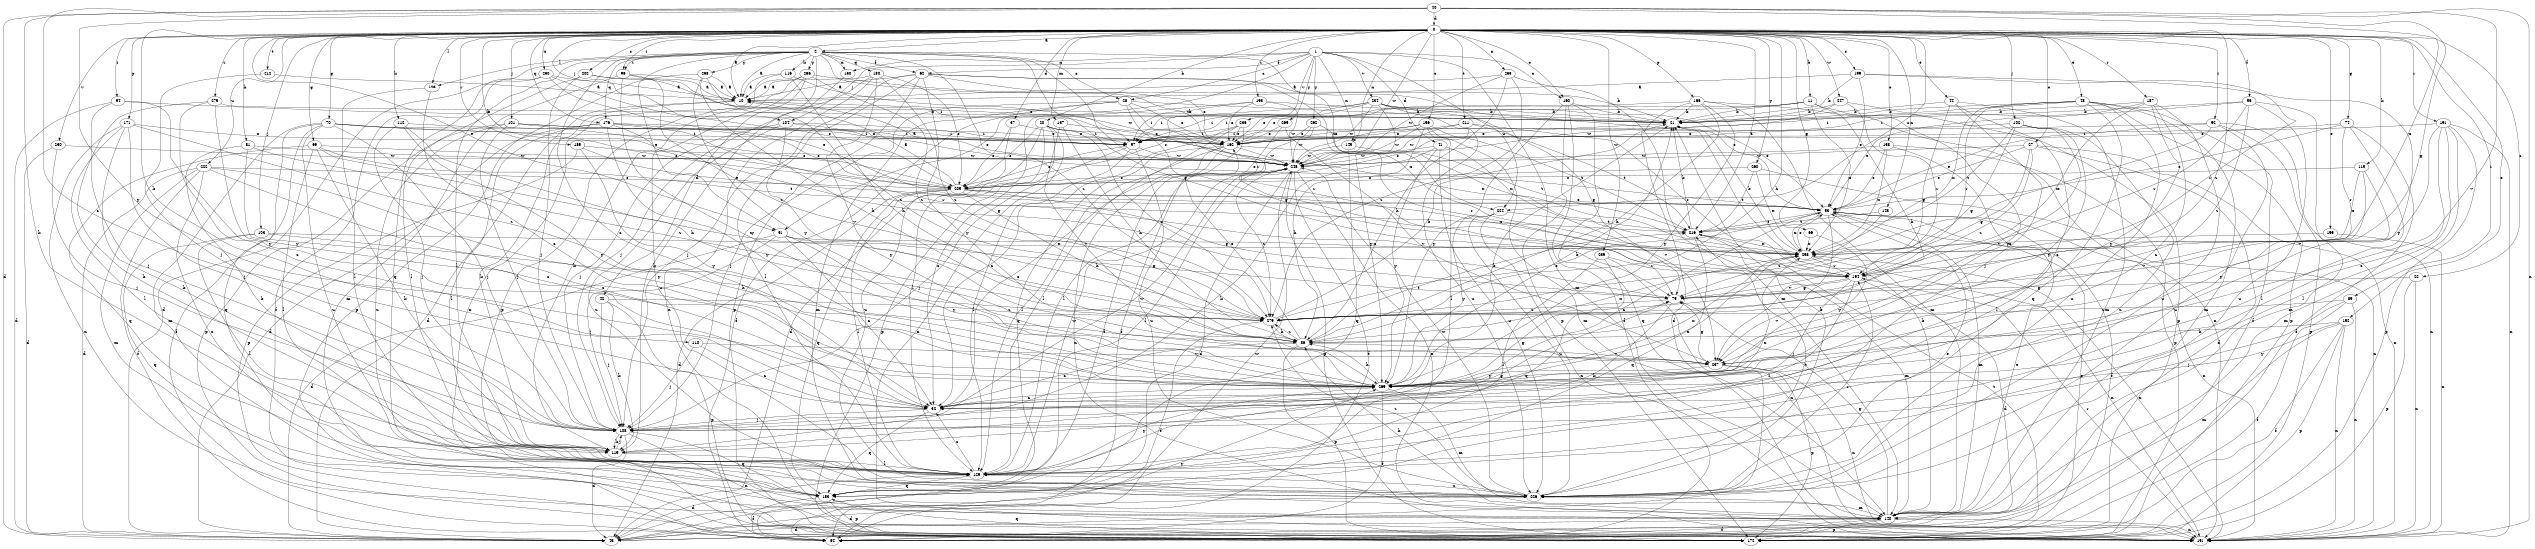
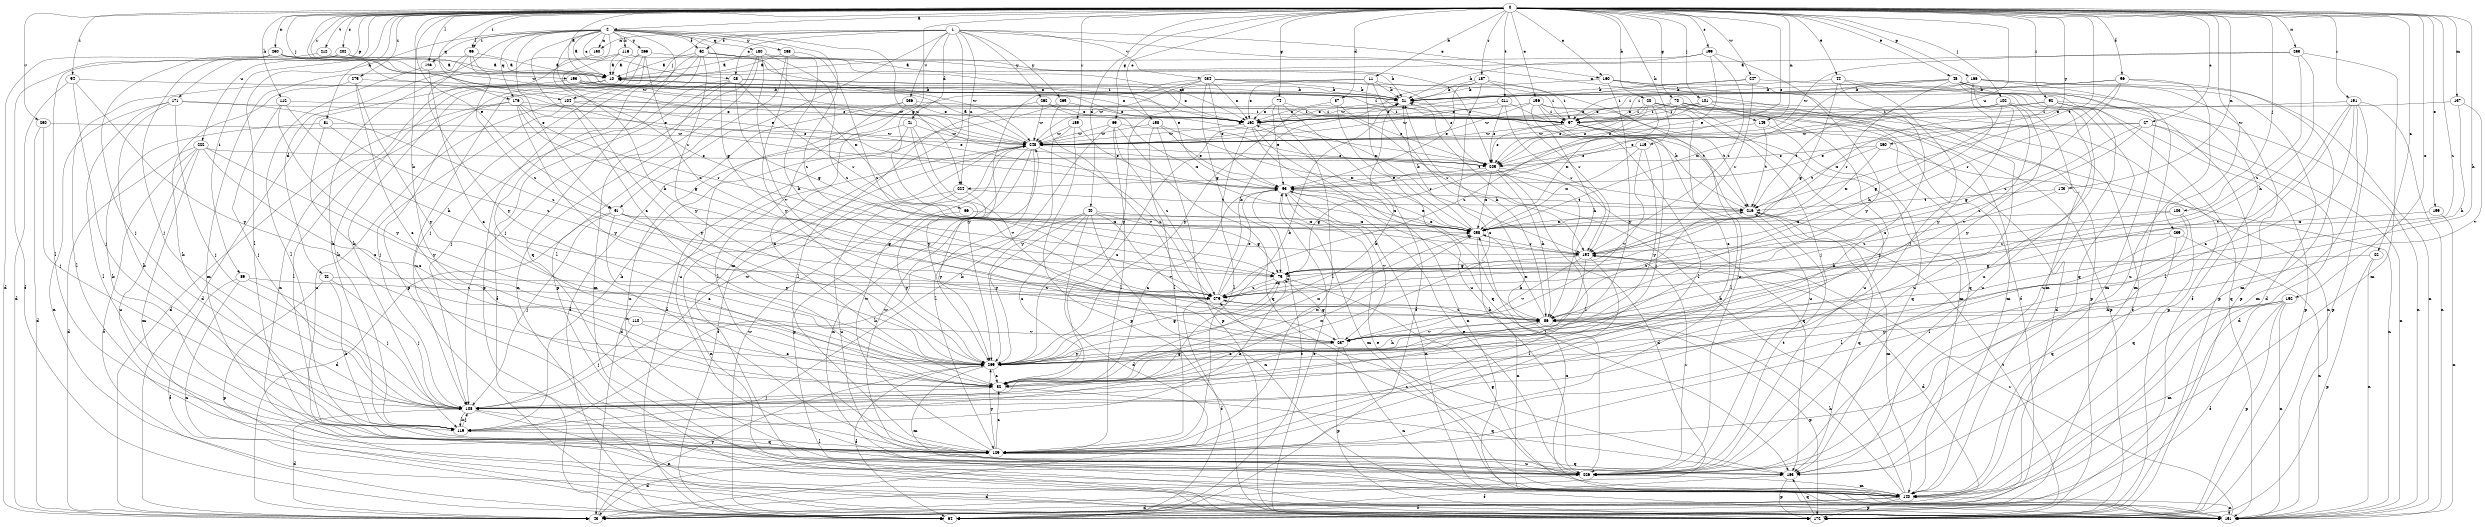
  strict digraph {
    0
    2
    10
    11
    20
    22
    27
    37
    40
    44
    48
    51
    56
    66
    69
    70
    74
    81
    86
    89
    92
    94
    96
    101
    102
    103
    104
    110
    112
    115
    126
    137
    143
    145
    152
    156
    158
    159
    160
    166
    171
    176
    187
    189
    191
    193
    199
    202
    205
    211
    212
    216
    222
    224
    230
    239
    247
    248
    250
    253
    260
    275
    279
    28
    62
    150
    32
    42
    75
    116
    129
    180
    183
    194
    266
    268
    21
    43
    119
    97
    162
    258
    269
    151
    172
    53
    226
    237
    140
    108
    64
    1
    41
    234
    236
    262
    265
    0 -> 2 [label=a]
    0 -> 10 [label=a]
    0 -> 11 [label=b]
    0 -> 20 [label=b]
    0 -> 22 [label=c]
    0 -> 27 [label=c]
    0 -> 37 [label=d]
-   40 -> 0 [label=d]
+   0 -> 40 [label=d]
    0 -> 44 [label=e]
    0 -> 48 [label=e]
    0 -> 51 [label=e]
    0 -> 56 [label=f]
    0 -> 66 [label=g]
    0 -> 69 [label=g]
    0 -> 70 [label=g]
    0 -> 74 [label=g]
    0 -> 81 [label=h]
    0 -> 86 [label=h]
    0 -> 89 [label=i]
    0 -> 92 [label=i]
    0 -> 94 [label=i]
    0 -> 96 [label=i]
    0 -> 101 [label=j]
    0 -> 102 [label=j]
    0 -> 103 [label=j]
    0 -> 104 [label=j]
    0 -> 110 [label=k]
    0 -> 112 [label=k]
    0 -> 115 [label=k]
    0 -> 126 [label=l]
    0 -> 137 [label=m]
    0 -> 143 [label=n]
    0 -> 145 [label=n]
    0 -> 152 [label=o]
    0 -> 156 [label=o]
    0 -> 158 [label=o]
    0 -> 159 [label=o]
    0 -> 160 [label=o]
    0 -> 166 [label=p]
    0 -> 171 [label=p]
    0 -> 176 [label=q]
    0 -> 187 [label=r]
    0 -> 189 [label=r]
    0 -> 191 [label=r]
    0 -> 193 [label=r]
    0 -> 199 [label=s]
    0 -> 202 [label=s]
    0 -> 205 [label=s]
    0 -> 211 [label=t]
    0 -> 212 [label=t]
    0 -> 216 [label=t]
    0 -> 222 [label=u]
    0 -> 224 [label=u]
    0 -> 230 [label=v]
    0 -> 239 [label=w]
    0 -> 247 [label=w]
    0 -> 248 [label=w]
    0 -> 250 [label=x]
    0 -> 253 [label=x]
    0 -> 260 [label=y]
    0 -> 275 [label=z]
    0 -> 279 [label=z]
    2 -> 10 [label=a]
    2 -> 51 [label=e]
    2 -> 96 [label=i]
    2 -> 126 [label=l]
    2 -> 176 [label=q]
    2 -> 224 [label=u]
    2 -> 248 [label=w]
    2 -> 279 [label=z]
    2 -> 28 [label=c]
    2 -> 62 [label=f]
    2 -> 150 [label=n]
    2 -> 32 [label=c]
    2 -> 42 [label=d]
    2 -> 75 [label=g]
    2 -> 116 [label=k]
    2 -> 129 [label=l]
    2 -> 180 [label=q]
    2 -> 183 [label=q]
    2 -> 194 [label=r]
    2 -> 266 [label=y]
    2 -> 268 [label=y]
    10 -> 21 [label=b]
    10 -> 43 [label=d]
    10 -> 119 [label=k]
    11 -> 86 [label=h]
    11 -> 21 [label=b]
    11 -> 97 [label=i]
    11 -> 162 [label=o]
    11 -> 258 [label=x]
    11 -> 269 [label=y]
    20 -> 205 [label=s]
    20 -> 279 [label=z]
    20 -> 32 [label=c]
    20 -> 43 [label=d]
    20 -> 97 [label=i]
    20 -> 258 [label=x]
    20 -> 151 [label=n]
    20 -> 172 [label=p]
    22 -> 75 [label=g]
    22 -> 151 [label=n]
    22 -> 172 [label=p]
    27 -> 248 [label=w]
    27 -> 279 [label=z]
    27 -> 75 [label=g]
    27 -> 43 [label=d]
    27 -> 151 [label=n]
    27 -> 53 [label=e]
    37 -> 205 [label=s]
    37 -> 162 [label=o]
    37 -> 226 [label=u]
    40 -> 32 [label=c]
    40 -> 75 [label=g]
    40 -> 43 [label=d]
    40 -> 119 [label=k]
    40 -> 258 [label=x]
    40 -> 269 [label=y]
    40 -> 151 [label=n]
    40 -> 237 [label=v]
    44 -> 32 [label=c]
    44 -> 75 [label=g]
    44 -> 21 [label=b]
    44 -> 140 [label=m]
    44 -> 108 [label=j]
    48 -> 183 [label=q]
    48 -> 194 [label=r]
    48 -> 21 [label=b]
    48 -> 97 [label=i]
    48 -> 258 [label=x]
    48 -> 172 [label=p]
    48 -> 226 [label=u]
    48 -> 140 [label=m]
    48 -> 64 [label=f]
    51 -> 32 [label=c]
    51 -> 75 [label=g]
    51 -> 43 [label=d]
    51 -> 258 [label=x]
    51 -> 269 [label=y]
    51 -> 108 [label=j]
    56 -> 279 [label=z]
    56 -> 194 [label=r]
    56 -> 21 [label=b]
    56 -> 97 [label=i]
    56 -> 226 [label=u]
    56 -> 140 [label=m]
    66 -> 258 [label=x]
    66 -> 269 [label=y]
    69 -> 216 [label=t]
    69 -> 248 [label=w]
    69 -> 279 [label=z]
    69 -> 129 [label=l]
    69 -> 183 [label=q]
    69 -> 119 [label=k]
    70 -> 205 [label=s]
    70 -> 183 [label=q]
    70 -> 97 [label=i]
    70 -> 162 [label=o]
    70 -> 226 [label=u]
    70 -> 140 [label=m]
    70 -> 108 [label=j]
    70 -> 64 [label=f]
    74 -> 129 [label=l]
    74 -> 194 [label=r]
    74 -> 162 [label=o]
    74 -> 53 [label=e]
    74 -> 64 [label=f]
    81 -> 248 [label=w]
    81 -> 279 [label=z]
    81 -> 32 [label=c]
    81 -> 119 [label=k]
    86 -> 216 [label=t]
    86 -> 279 [label=z]
    86 -> 32 [label=c]
    86 -> 162 [label=o]
    86 -> 258 [label=x]
    86 -> 172 [label=p]
    86 -> 237 [label=v]
    89 -> 279 [label=z]
    89 -> 151 [label=n]
    89 -> 108 [label=j]
    89 -> 64 [label=f]
    92 -> 97 [label=i]
    92 -> 258 [label=x]
    92 -> 151 [label=n]
    92 -> 172 [label=p]
    92 -> 53 [label=e]
    92 -> 226 [label=u]
    94 -> 21 [label=b]
    94 -> 43 [label=d]
    94 -> 269 [label=y]
    94 -> 108 [label=j]
    96 -> 10 [label=a]
    96 -> 279 [label=z]
    96 -> 97 [label=i]
    96 -> 269 [label=y]
    96 -> 140 [label=m]
    101 -> 205 [label=s]
    101 -> 97 [label=i]
    101 -> 162 [label=o]
    101 -> 172 [label=p]
    101 -> 226 [label=u]
    101 -> 108 [label=j]
    102 -> 216 [label=t]
    102 -> 75 [label=g]
    102 -> 162 [label=o]
    102 -> 269 [label=y]
    102 -> 226 [label=u]
    102 -> 237 [label=v]
    103 -> 86 [label=h]
    103 -> 129 [label=l]
    103 -> 183 [label=q]
    103 -> 258 [label=x]
    104 -> 97 [label=i]
    104 -> 269 [label=y]
    104 -> 53 [label=e]
    104 -> 226 [label=u]
    104 -> 108 [label=j]
    110 -> 32 [label=c]
    110 -> 237 [label=v]
    110 -> 108 [label=j]
    112 -> 86 [label=h]
    112 -> 97 [label=i]
    112 -> 269 [label=y]
    112 -> 108 [label=j]
    115 -> 205 [label=s]
    115 -> 258 [label=x]
    115 -> 269 [label=y]
    115 -> 237 [label=v]
    126 -> 32 [label=c]
    126 -> 129 [label=l]
    137 -> 86 [label=h]
    137 -> 162 [label=o]
    137 -> 237 [label=v]
    143 -> 216 [label=t]
    143 -> 279 [label=z]
    145 -> 216 [label=t]
    145 -> 248 [label=w]
    145 -> 183 [label=q]
    152 -> 86 [label=h]
    152 -> 269 [label=y]
    152 -> 151 [label=n]
    152 -> 172 [label=p]
    152 -> 140 [label=m]
    152 -> 64 [label=f]
    156 -> 86 [label=h]
    156 -> 216 [label=t]
    156 -> 248 [label=w]
    156 -> 129 [label=l]
    156 -> 97 [label=i]
    156 -> 162 [label=o]
    156 -> 140 [label=m]
    158 -> 248 [label=w]
    158 -> 129 [label=l]
    158 -> 258 [label=x]
    158 -> 172 [label=p]
    158 -> 53 [label=e]
    159 -> 258 [label=x]
    159 -> 151 [label=n]
    160 -> 21 [label=b]
    160 -> 269 [label=y]
    160 -> 151 [label=q]
    160 -> 172 [label=p]
    160 -> 64 [label=f]
    166 -> 86 [label=h]
    166 -> 21 [label=b]
    166 -> 43 [label=d]
    166 -> 97 [label=i]
    166 -> 269 [label=y]
    166 -> 151 [label=n]
    166 -> 140 [label=m]
    171 -> 279 [label=z]
    171 -> 129 [label=l]
    171 -> 119 [label=k]
    171 -> 162 [label=o]
    171 -> 151 [label=n]
    171 -> 108 [label=j]
    176 -> 205 [label=s]
    176 -> 75 [label=g]
    176 -> 129 [label=l]
    176 -> 194 [label=r]
    176 -> 43 [label=d]
    176 -> 97 [label=i]
    176 -> 269 [label=y]
    187 -> 32 [label=c]
    187 -> 194 [label=r]
    187 -> 21 [label=b]
    187 -> 269 [label=y]
    187 -> 53 [label=e]
    187 -> 226 [label=u]
    189 -> 248 [label=w]
    189 -> 269 [label=y]
    189 -> 172 [label=p]
    189 -> 53 [label=e]
    191 -> 32 [label=c]
    191 -> 129 [label=l]
    191 -> 97 [label=i]
    191 -> 151 [label=n]
    191 -> 172 [label=p]
    191 -> 237 [label=v]
    191 -> 140 [label=m]
    193 -> 248 [label=w]
    193 -> 129 [label=l]
    193 -> 21 [label=b]
    193 -> 97 [label=i]
    193 -> 162 [label=o]
    199 -> 10 [label=a]
    199 -> 194 [label=r]
    199 -> 21 [label=b]
    199 -> 269 [label=y]
    199 -> 53 [label=e]
    202 -> 10 [label=a]
    202 -> 129 [label=l]
    202 -> 162 [label=o]
    202 -> 108 [label=j]
    205 -> 10 [label=a]
    205 -> 86 [label=h]
    205 -> 75 [label=g]
    205 -> 129 [label=l]
    205 -> 183 [label=q]
    205 -> 43 [label=d]
    205 -> 258 [label=x]
    205 -> 53 [label=e]
    211 -> 205 [label=s]
    211 -> 216 [label=t]
    211 -> 248 [label=w]
    211 -> 194 [label=r]
    211 -> 162 [label=o]
    212 -> 10 [label=a]
    212 -> 108 [label=j]
    216 -> 183 [label=q]
    216 -> 21 [label=b]
    216 -> 258 [label=x]
    216 -> 140 [label=m]
    222 -> 205 [label=s]
    222 -> 32 [label=c]
    222 -> 43 [label=d]
    222 -> 269 [label=y]
    222 -> 226 [label=u]
    222 -> 140 [label=m]
    222 -> 64 [label=f]
    224 -> 216 [label=t]
    224 -> 269 [label=y]
    224 -> 151 [label=n]
    224 -> 226 [label=u]
    230 -> 248 [label=w]
    230 -> 43 [label=d]
    230 -> 108 [label=j]
    239 -> 129 [label=l]
    239 -> 183 [label=q]
    239 -> 194 [label=r]
    239 -> 151 [label=n]
    247 -> 248 [label=w]
    247 -> 194 [label=r]
    247 -> 21 [label=b]
    247 -> 172 [label=p]
    248 -> 10 [label=a]
    248 -> 205 [label=s]
    248 -> 279 [label=z]
    248 -> 129 [label=l]
    248 -> 43 [label=d]
    248 -> 151 [label=n]
    248 -> 172 [label=p]
    248 -> 64 [label=f]
    250 -> 10 [label=a]
    250 -> 205 [label=s]
    250 -> 43 [label=d]
    250 -> 53 [label=e]
    250 -> 64 [label=f]
    253 -> 10 [label=a]
    253 -> 86 [label=h]
    253 -> 248 [label=w]
    253 -> 279 [label=z]
    253 -> 140 [label=m]
    260 -> 205 [label=s]
    260 -> 216 [label=t]
    260 -> 258 [label=x]
    260 -> 151 [label=n]
    275 -> 32 [label=c]
    275 -> 21 [label=b]
    275 -> 119 [label=k]
    275 -> 269 [label=y]
    279 -> 86 [label=h]
    279 -> 21 [label=b]
    279 -> 53 [label=e]
    279 -> 64 [label=f]
    28 -> 75 [label=g]
    28 -> 194 [label=r]
    28 -> 21 [label=b]
    28 -> 162 [label=o]
    28 -> 140 [label=m]
    28 -> 108 [label=j]
    28 -> 64 [label=f]
    62 -> 10 [label=a]
    62 -> 129 [label=l]
    62 -> 162 [label=o]
    62 -> 258 [label=x]
    62 -> 269 [label=y]
    62 -> 172 [label=p]
    62 -> 53 [label=e]
    62 -> 108 [label=j]
    150 -> 119 [label=k]
    32 -> 183 [label=q]
    32 -> 21 [label=b]
    32 -> 258 [label=x]
    32 -> 108 [label=j]
    42 -> 279 [label=z]
    42 -> 119 [label=k]
    42 -> 172 [label=p]
    42 -> 108 [label=j]
    75 -> 279 [label=z]
    75 -> 119 [label=k]
    116 -> 10 [label=a]
    116 -> 86 [label=h]
    116 -> 248 [label=w]
    116 -> 151 [label=n]
    129 -> 248 [label=w]
    129 -> 32 [label=c]
    129 -> 183 [label=q]
    129 -> 43 [label=d]
    129 -> 269 [label=y]
    129 -> 226 [label=u]
    180 -> 10 [label=a]
    180 -> 205 [label=s]
    180 -> 279 [label=z]
    180 -> 151 [label=n]
    180 -> 237 [label=v]
    180 -> 108 [label=j]
    183 -> 172 [label=p]
    183 -> 64 [label=f]
    194 -> 75 [label=g]
    194 -> 129 [label=l]
    194 -> 43 [label=d]
    194 -> 237 [label=v]
    194 -> 108 [label=j]
    266 -> 10 [label=a]
    266 -> 279 [label=z]
    266 -> 21 [label=b]
    266 -> 119 [label=k]
    266 -> 172 [label=p]
    266 -> 226 [label=u]
    268 -> 10 [label=a]
    268 -> 86 [label=h]
    268 -> 279 [label=z]
    268 -> 269 [label=y]
    268 -> 172 [label=p]
    21 -> 162 [label=o]
    43 -> 269 [label=y]
    119 -> 75 [label=g]
    119 -> 129 [label=l]
    119 -> 108 [label=j]
    97 -> 205 [label=s]
    97 -> 248 [label=w]
    97 -> 129 [label=l]
    97 -> 226 [label=u]
    97 -> 108 [label=j]
    162 -> 248 [label=w]
    162 -> 32 [label=c]
    162 -> 129 [label=l]
    162 -> 183 [label=q]
    162 -> 194 [label=r]
    162 -> 151 [label=n]
    258 -> 194 [label=r]
    258 -> 21 [label=b]
    258 -> 151 [label=n]
    258 -> 53 [label=e]
    269 -> 86 [label=h]
    269 -> 32 [label=c]
    269 -> 75 [label=g]
    269 -> 21 [label=b]
    269 -> 258 [label=x]
    269 -> 140 [label=m]
    269 -> 64 [label=f]
    151 -> 194 [label=r]
    151 -> 258 [label=x]
    172 -> 216 [label=t]
    172 -> 183 [label=q]
    172 -> 53 [label=e]
    53 -> 216 [label=t]
    53 -> 32 [label=c]
    53 -> 258 [label=x]
    53 -> 151 [label=n]
    53 -> 237 [label=v]
    53 -> 140 [label=m]
    53 -> 64 [label=f]
    226 -> 216 [label=t]
    226 -> 248 [label=w]
    226 -> 279 [label=z]
    226 -> 194 [label=r]
    226 -> 21 [label=b]
    226 -> 43 [label=d]
    226 -> 53 [label=e]
    226 -> 140 [label=m]
    237 -> 75 [label=g]
    237 -> 269 [label=y]
    237 -> 151 [label=n]
    237 -> 172 [label=p]
    140 -> 86 [label=h]
    140 -> 75 [label=g]
    140 -> 21 [label=b]
    140 -> 43 [label=d]
    140 -> 151 [label=n]
    140 -> 172 [label=p]
    140 -> 53 [label=e]
    140 -> 64 [label=f]
    108 -> 248 [label=w]
    108 -> 183 [label=q]
    108 -> 43 [label=d]
    108 -> 119 [label=k]
    108 -> 258 [label=x]
    108 -> 151 [label=n]
    64 -> 248 [label=w]
    1 -> 51 [label=e]
    1 -> 104 [label=j]
    1 -> 145 [label=n]
    1 -> 160 [label=o]
    1 -> 224 [label=u]
    1 -> 28 [label=c]
    1 -> 62 [label=f]
    1 -> 150 [label=n]
    1 -> 140 [label=m]
    1 -> 41 [label=d]
    1 -> 234 [label=v]
    1 -> 236 [label=v]
    1 -> 262 [label=y]
    1 -> 265 [label=y]
    41 -> 248 [label=w]
    41 -> 119 [label=k]
    41 -> 269 [label=y]
    41 -> 226 [label=u]
    41 -> 237 [label=v]
    234 -> 205 [label=s]
    234 -> 248 [label=w]
    234 -> 75 [label=g]
    234 -> 21 [label=b]
    234 -> 97 [label=i]
    234 -> 162 [label=o]
    234 -> 269 [label=y]
    234 -> 53 [label=e]
    234 -> 226 [label=u]
    236 -> 32 [label=c]
    236 -> 129 [label=l]
    236 -> 97 [label=i]
    236 -> 162 [label=o]
    236 -> 64 [label=f]
    262 -> 248 [label=w]
    262 -> 129 [label=l]
    262 -> 162 [label=o]
    262 -> 258 [label=x]
    265 -> 162 [label=o]
    265 -> 237 [label=v]
    265 -> 64 [label=f]
  }
